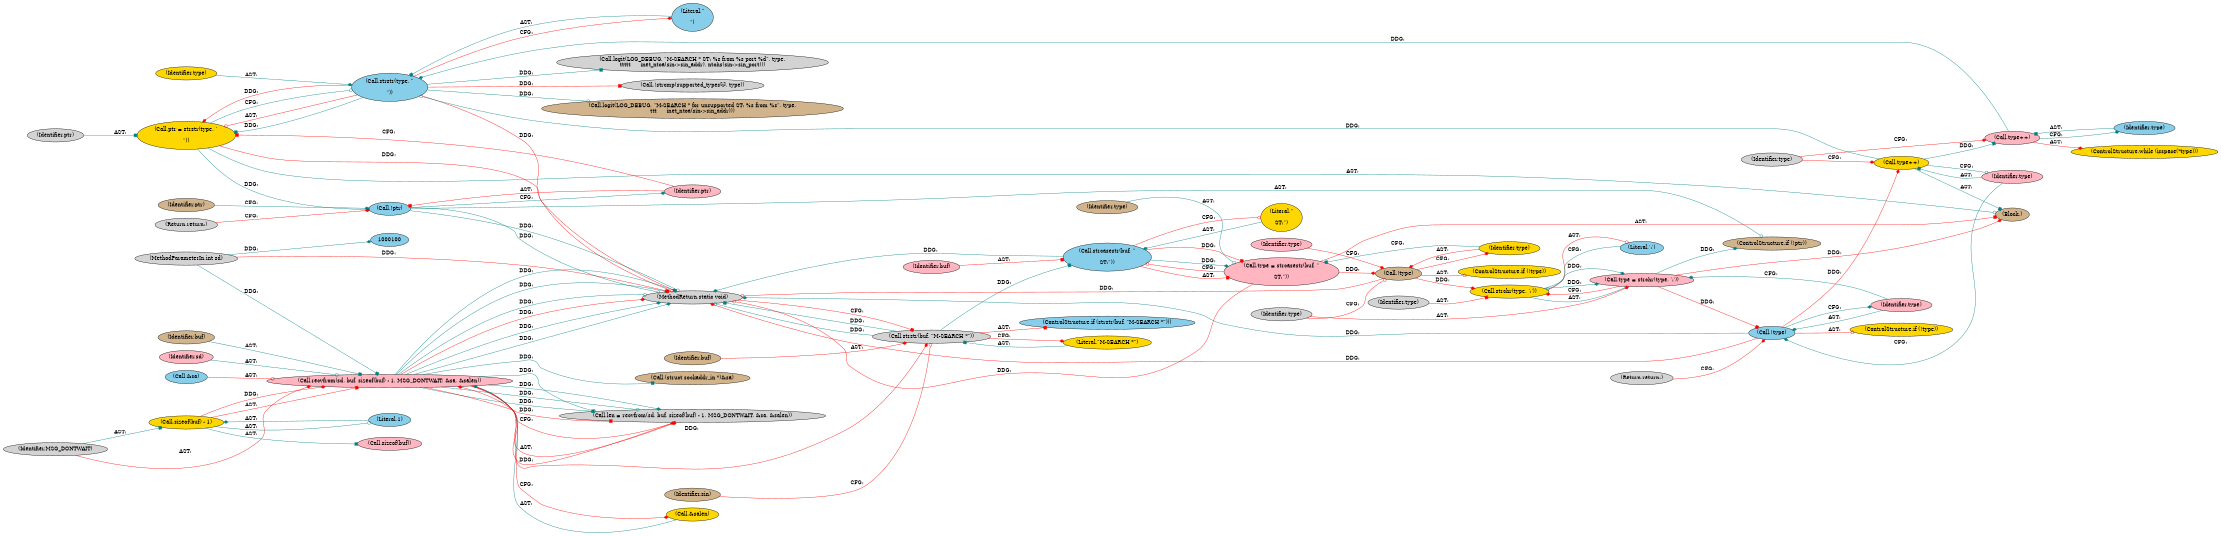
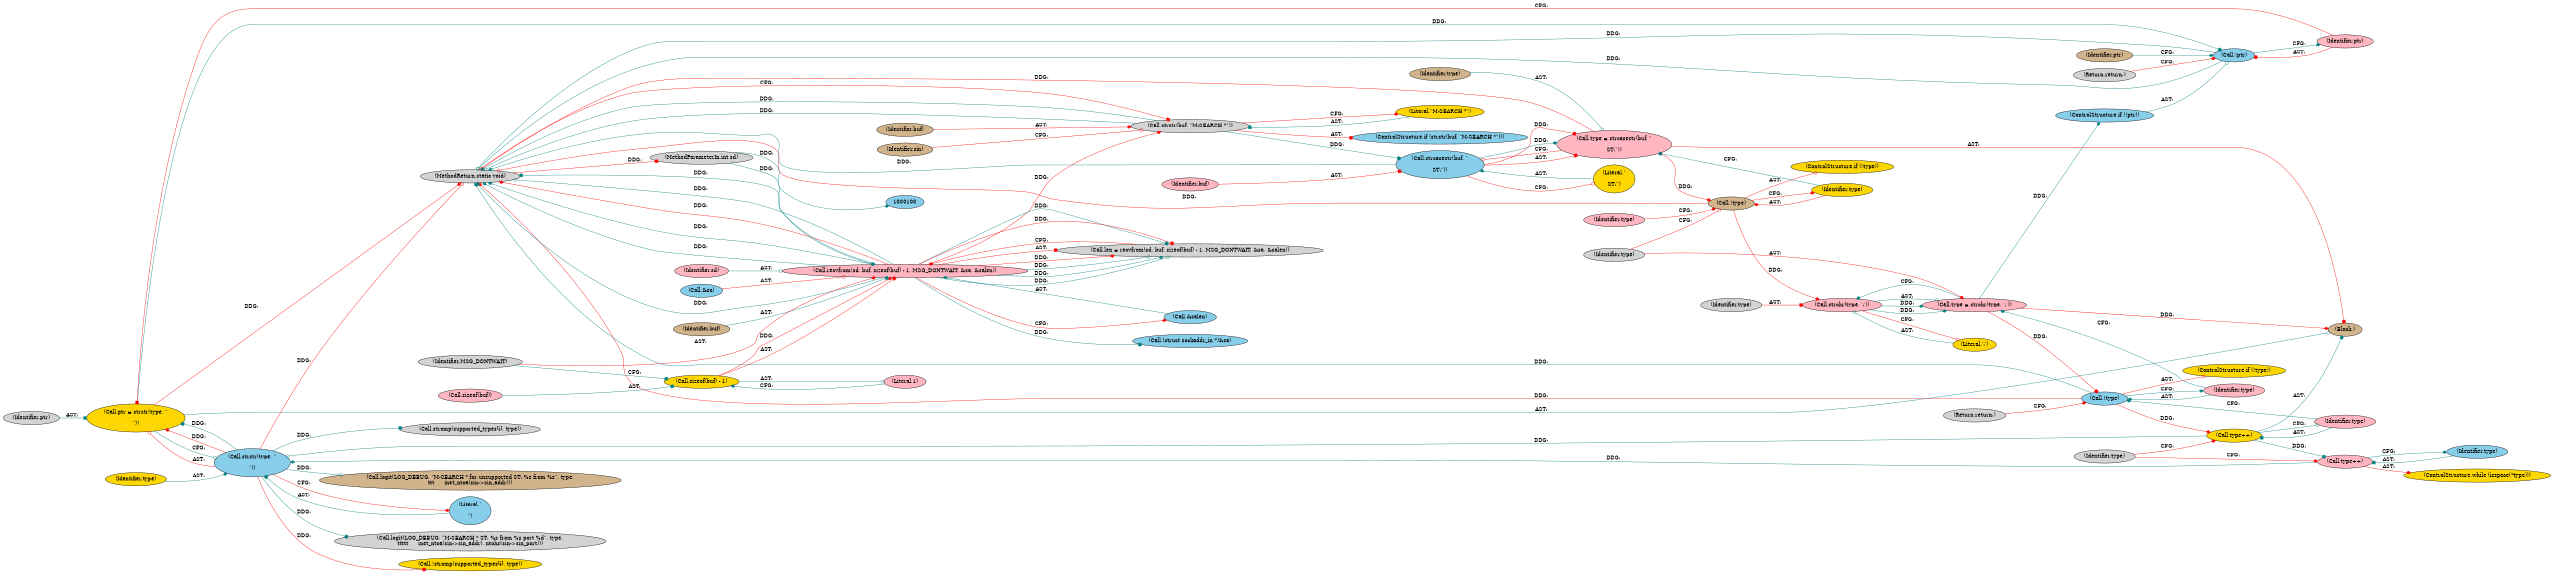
  digraph {
    rankdir=LR
    node [fillcolor=lightgrey style=filled]
    edge [arrowhead=diamond color=teal]
    n1 [fillcolor=gold label="(Call,ptr = strstr(type, \"\r\n\"))"]
    n2 [fillcolor=skyblue label="(Call,strstr(type, \"\r\n\"))"]
    n3 [fillcolor=skyblue label="(Call,!ptr)"]
    n4 [fillcolor=tan label="(Block,)"]
    n5 [label="(MethodReturn,static void)"]
    n6 [fillcolor=skyblue label="(Literal,\"\r\n\")"]
    n7 [label="(Call,logit(LOG_DEBUG, \"M-SEARCH * ST: %s from %s port %d\", type,\n\t\t\t\t\t      inet_ntoa(sin->sin_addr), ntohs(sin->sin_port)))"]
-   n8 [label="(Call,!strcmp(supported_types[i], type))"]
+   n8 [fillcolor=gold label="(Call,!strcmp(supported_types[i], type))"]
+   n9 [label="(Call,strcmp(supported_types[i], type))"]
    n10 [fillcolor=tan label="(Call,logit(LOG_DEBUG, \"M-SEARCH * for unsupported ST: %s from %s\", type,\n\t\t\t      inet_ntoa(sin->sin_addr)))"]
    n11 [fillcolor=lightpink label="(Identifier,ptr)"]
-   n12 [fillcolor=tan label="(ControlStructure,if (!ptr))"]
+   n12 [fillcolor=skyblue label="(ControlStructure,if (!ptr))"]
    n13 [label="(Call,strstr(buf, \"M-SEARCH *\"))"]
    n14 [fillcolor=gold label="(Call,type++)"]
    n15 [fillcolor=lightpink label="(Call,type++)"]
    n16 [fillcolor=lightpink label="(Identifier,type)"]
    n17 [fillcolor=skyblue label="(Identifier,type)"]
    n18 [fillcolor=gold label="(ControlStructure,while (isspace(*type)))"]
    n19 [fillcolor=skyblue label="(Call,!type)"]
    n20 [fillcolor=lightpink label="(Identifier,type)"]
    n21 [fillcolor=gold label="(ControlStructure,if (!type))"]
    n22 [fillcolor=lightpink label="(Call,type = strchr(type, ':'))"]
-   n23 [fillcolor=gold label="(Call,strchr(type, ':'))"]
-   n24 [fillcolor=skyblue label="(Literal,':')"]
+   n23 [fillcolor=lightpink label="(Call,strchr(type, ':'))"]
+   n24 [fillcolor=gold label="(Literal,':')"]
    n25 [fillcolor=tan label="(Call,!type)"]
    n26 [fillcolor=gold label="(ControlStructure,if (!type))"]
    n27 [fillcolor=gold label="(Identifier,type)"]
    n28 [fillcolor=lightpink label="(Call,type = strcasestr(buf, \"\r\nST:\"))"]
    n29 [fillcolor=skyblue label="(Call,strcasestr(buf, \"\r\nST:\"))"]
    n30 [fillcolor=gold label="(Literal,\"\r\nST:\")"]
    n31 [fillcolor=gold label="(Literal,\"M-SEARCH *\")"]
    n32 [fillcolor=skyblue label="(ControlStructure,if (strstr(buf, \"M-SEARCH *\")))"]
    n33 [fillcolor=lightpink label="(Call,recvfrom(sd, buf, sizeof(buf) - 1, MSG_DONTWAIT, &sa, &salen))"]
-   n34 [fillcolor=gold label="(Call,&salen)"]
-   n35 [fillcolor=tan label="(Call,(struct sockaddr_in *)&sa)"]
+   n34 [fillcolor=skyblue label="(Call,&salen)"]
+   n35 [fillcolor=skyblue label="(Call,(struct sockaddr_in *)&sa)"]
    n36 [label="(Call,len = recvfrom(sd, buf, sizeof(buf) - 1, MSG_DONTWAIT, &sa, &salen))"]
    n37 [label="(MethodParameterIn,int sd)"]
    1000100 [fillcolor=skyblue]
    n39 [fillcolor=gold label="(Call,sizeof(buf) - 1)"]
-   n40 [fillcolor=skyblue label="(Literal,1)"]
+   n40 [fillcolor=lightpink label="(Literal,1)"]
    n41 [fillcolor=tan label="(Identifier,ptr)"]
    n42 [label="(Return,return;)"]
    n43 [fillcolor=tan label="(Identifier,buf)"]
    n44 [label="(Identifier,type)"]
    n45 [fillcolor=lightpink label="(Call,sizeof(buf))"]
    n46 [fillcolor=lightpink label="(Identifier,sd)"]
    n47 [fillcolor=tan label="(Identifier,buf)"]
    n48 [label="(Identifier,ptr)"]
    n49 [label="(Identifier,type)"]
    n50 [label="(Identifier,MSG_DONTWAIT)"]
    n51 [label="(Return,return;)"]
    n52 [fillcolor=tan label="(Identifier,sin)"]
    n53 [fillcolor=skyblue label="(Call,&sa)"]
    n54 [fillcolor=lightpink label="(Identifier,type)"]
    n55 [fillcolor=gold label="(Identifier,type)"]
    n56 [fillcolor=tan label="(Identifier,type)"]
    n57 [fillcolor=lightpink label="(Identifier,buf)"]
    n58 [label="(Identifier,type)"]
    n1 -> n2 [arrowhead=odot label="CFG: "]
    n1 -> n3 [arrowhead=box label="DDG: "]
    n1 -> n4 [arrowhead=odot label="AST: "]
    n1 -> n5 [color=red label="DDG: "]
    n2 -> n1 [arrowhead=odot color=red label="AST: "]
    n2 -> n1 [arrowhead=box label="DDG: "]
    n2 -> n1 [color=red label="DDG: "]
    n2 -> n5 [arrowhead=odot color=red label="DDG: "]
    n2 -> n6 [color=red label="CFG: "]
    n2 -> n7 [arrowhead=box label="DDG: "]
    n2 -> n8 [arrowhead=box color=red label="DDG: "]
+   n2 -> n9 [arrowhead=box label="DDG: "]
    n2 -> n10 [arrowhead=odot label="DDG: "]
    n3 -> n5 [arrowhead=odot label="DDG: "]
    n3 -> n5 [arrowhead=odot label="DDG: "]
    n3 -> n11 [label="CFG: "]
-   n3 -> n12 [arrowhead=odot label="AST: "]
+   n12 -> n3 [arrowhead=odot label="AST: "]
    n5 -> n13 [arrowhead=box color=red label="CFG: "]
    n6 -> n2 [arrowhead=box label="AST: "]
    n11 -> n1 [arrowhead=box color=red label="CFG: "]
    n11 -> n3 [arrowhead=box color=red label="AST: "]
    n13 -> n5 [arrowhead=box label="DDG: "]
    n13 -> n5 [arrowhead=odot label="DDG: "]
    n13 -> n29 [arrowhead=box label="DDG: "]
    n13 -> n31 [color=red label="CFG: "]
    n13 -> n32 [arrowhead=box color=red label="AST: "]
    n14 -> n2 [arrowhead=odot label="DDG: "]
    n14 -> n4 [arrowhead=box label="AST: "]
    n14 -> n15 [arrowhead=box label="DDG: "]
    n14 -> n16 [arrowhead=odot label="CFG: "]
    n15 -> n2 [label="DDG: "]
    n15 -> n17 [label="CFG: "]
    n15 -> n18 [color=red label="AST: "]
    n16 -> n14 [arrowhead=box label="AST: "]
    n16 -> n19 [label="CFG: "]
    n17 -> n15 [arrowhead=box label="AST: "]
    n19 -> n5 [color=red label="DDG: "]
    n19 -> n5 [label="DDG: "]
    n19 -> n14 [color=red label="DDG: "]
    n19 -> n20 [label="CFG: "]
    n19 -> n21 [arrowhead=odot color=red label="AST: "]
    n20 -> n19 [label="AST: "]
    n20 -> n22 [label="CFG: "]
    n22 -> n4 [color=red label="DDG: "]
    n22 -> n12 [label="DDG: "]
    n22 -> n19 [arrowhead=box color=red label="DDG: "]
-   n22 -> n23 [color=red label="CFG: "]
+   n22 -> n23 [label="CFG: "]
    n23 -> n22 [arrowhead=odot label="AST: "]
    n23 -> n22 [label="DDG: "]
    n23 -> n22 [label="DDG: "]
-   n23 -> n24 [arrowhead=odot color=red label="AST: "]
-   n24 -> n23 [arrowhead=odot label="CFG: "]
+   n23 -> n24 [arrowhead=odot color=red label="CFG: "]
+   n24 -> n23 [arrowhead=odot label="AST: "]
    n25 -> n5 [arrowhead=odot color=red label="DDG: "]
    n25 -> n23 [color=red label="DDG: "]
    n25 -> n26 [arrowhead=odot color=red label="AST: "]
    n25 -> n27 [color=red label="CFG: "]
    n27 -> n25 [color=red label="AST: "]
    n27 -> n28 [arrowhead=box label="CFG: "]
    n28 -> n4 [arrowhead=box color=red label="AST: "]
    n28 -> n5 [arrowhead=odot color=red label="DDG: "]
    n28 -> n25 [color=red label="DDG: "]
    n28 -> n29 [arrowhead=odot color=red label="CFG: "]
    n29 -> n5 [label="DDG: "]
    n29 -> n28 [arrowhead=box color=red label="AST: "]
    n29 -> n28 [arrowhead=box color=red label="DDG: "]
    n29 -> n28 [label="DDG: "]
    n29 -> n30 [arrowhead=odot color=red label="CFG: "]
    n30 -> n29 [label="AST: "]
    n31 -> n13 [arrowhead=box label="AST: "]
    n33 -> n5 [color=red label="DDG: "]
    n33 -> n5 [label="DDG: "]
    n33 -> n5 [label="DDG: "]
    n33 -> n5 [arrowhead=box label="DDG: "]
    n33 -> n5 [arrowhead=box label="DDG: "]
    n33 -> n5 [arrowhead=odot label="DDG: "]
    n33 -> n13 [color=red label="DDG: "]
    n33 -> n34 [color=red label="CFG: "]
    n33 -> n35 [arrowhead=box label="DDG: "]
    n33 -> n36 [arrowhead=box color=red label="AST: "]
    n33 -> n36 [color=red label="DDG: "]
    n33 -> n36 [arrowhead=odot label="DDG: "]
    n33 -> n36 [label="DDG: "]
    n33 -> n36 [arrowhead=odot label="DDG: "]
    n33 -> n36 [arrowhead=box label="DDG: "]
    n33 -> n36 [arrowhead=box color=red label="DDG: "]
    n34 -> n33 [label="AST: "]
    n36 -> n33 [color=red label="CFG: "]
-   n37 -> n5 [arrowhead=box color=red label="DDG: "]
+   n5 -> n37 [arrowhead=box color=red label="DDG: "]
    n37 -> n33 [arrowhead=box label="DDG: "]
    n37 -> 1000100 [label="DDG: "]
    n39 -> n33 [arrowhead=box color=red label="AST: "]
    n39 -> n33 [color=red label="DDG: "]
    n39 -> n40 [arrowhead=odot label="AST: "]
-   n40 -> n39 [label="AST: "]
+   n40 -> n39 [label="CFG: "]
    n41 -> n3 [label="CFG: "]
    n42 -> n19 [color=red label="CFG: "]
    n43 -> n33 [arrowhead=box label="AST: "]
    n44 -> n14 [color=red label="CFG: "]
    n44 -> n15 [color=red label="CFG: "]
-   n39 -> n45 [arrowhead=box label="AST: "]
+   n45 -> n39 [arrowhead=box label="AST: "]
    n46 -> n33 [arrowhead=odot label="AST: "]
    n47 -> n13 [color=red label="AST: "]
    n48 -> n1 [arrowhead=box label="AST: "]
    n49 -> n22 [color=red label="AST: "]
    n49 -> n25 [arrowhead=odot color=red label="CFG: "]
    n50 -> n33 [color=red label="AST: "]
-   n50 -> n39 [arrowhead=box label="AST: "]
+   n50 -> n39 [arrowhead=box label="CFG: "]
    n51 -> n3 [color=red label="CFG: "]
    n52 -> n13 [arrowhead=odot color=red label="CFG: "]
    n53 -> n33 [arrowhead=odot color=red label="AST: "]
    n54 -> n25 [color=red label="CFG: "]
    n55 -> n2 [label="AST: "]
    n56 -> n28 [arrowhead=odot label="AST: "]
    n57 -> n29 [arrowhead=box color=red label="AST: "]
    n58 -> n23 [arrowhead=box color=red label="AST: "]
  }
